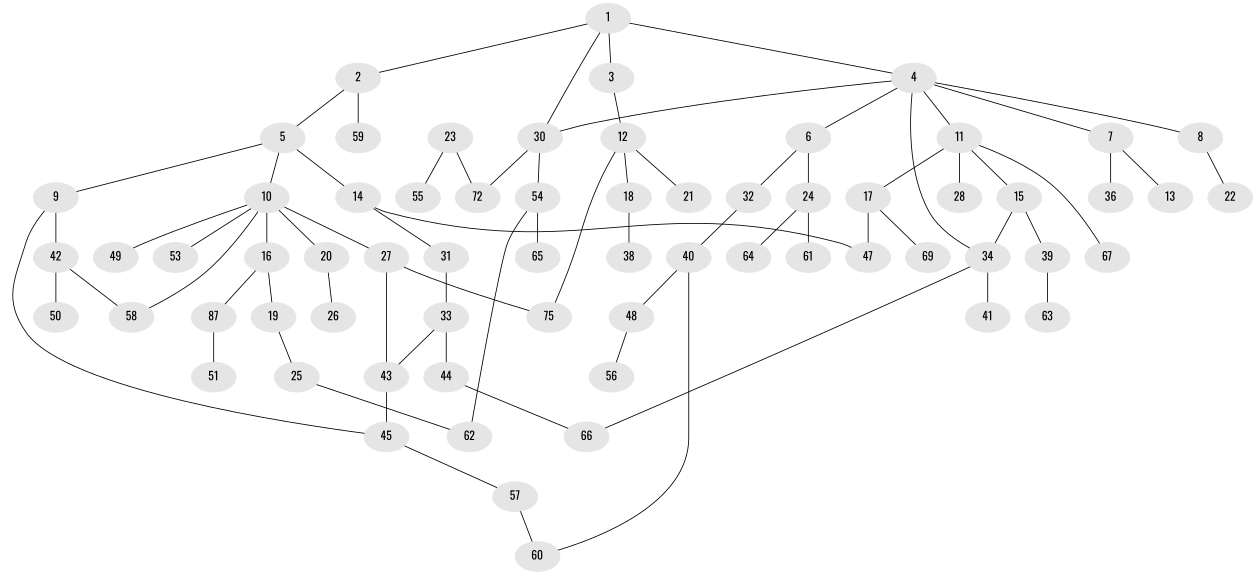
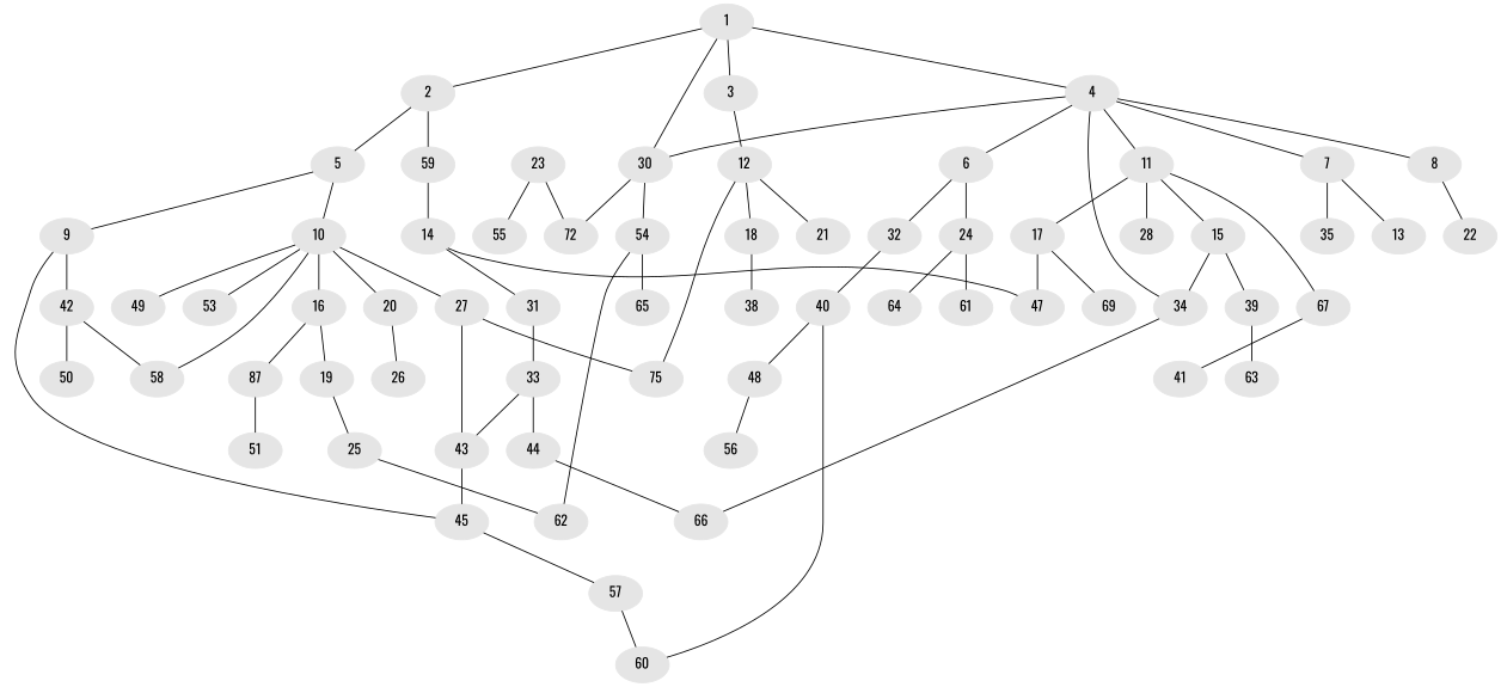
  graph {
    fontname=Oswald
    node [color=gray90 fontname=Oswald style=filled]
    edge [fontname=Oswald]
    1
    2
    3
    4
    30
    5
    59
    12
    6
    7
    8
    11
    34
    n14 [label=72]
    23
    55
    9
    10
    14
    18
    21
    n22 [label=75]
    24
    32
    13
-   36
+   36 [label=35]
    22
    15
    17
    28
    67
    54
    41
    66
    42
    45
    16
    20
    27
    49
    53
    58
    31
    47
    61
    64
    40
    50
    57
    19
    n51 [label=87]
    26
    43
    39
    n55 [label=69]
    38
    33
    63
    25
    51
    62
    65
    44
    48
    60
    56
    1 -- 2
    1 -- 3
    1 -- 4
    1 -- 30
    2 -- 5
    2 -- 59
    3 -- 12
    4 -- 30
    4 -- 6
    4 -- 7
    4 -- 8
    4 -- 11
    4 -- 34
    30 -- n14
    30 -- 54
    5 -- 9
    5 -- 10
-   5 -- 14
+   59 -- 14
    12 -- 18
    12 -- 21
    12 -- n22
    6 -- 24
    6 -- 32
    7 -- 13
    7 -- 36
    8 -- 22
    11 -- 15
    11 -- 17
    11 -- 28
    11 -- 67
-   34 -- 41
+   67 -- 41
    34 -- 66
    23 -- n14
    23 -- 55
    9 -- 42
    9 -- 45
    10 -- 16
    10 -- 20
    10 -- 27
    10 -- 49
    10 -- 53
    10 -- 58
    14 -- 31
    14 -- 47
    18 -- 38
    24 -- 61
    24 -- 64
    32 -- 40
    15 -- 34
    15 -- 39
    17 -- 47
    17 -- n55
    54 -- 62
    54 -- 65
    42 -- 58
    42 -- 50
    45 -- 57
    16 -- 19
    16 -- n51
    20 -- 26
    27 -- n22
    27 -- 43
    31 -- 33
    40 -- 48
    40 -- 60
    57 -- 60
    19 -- 25
    n51 -- 51
    43 -- 45
    39 -- 63
    33 -- 43
    33 -- 44
    25 -- 62
    44 -- 66
    48 -- 56
  }
